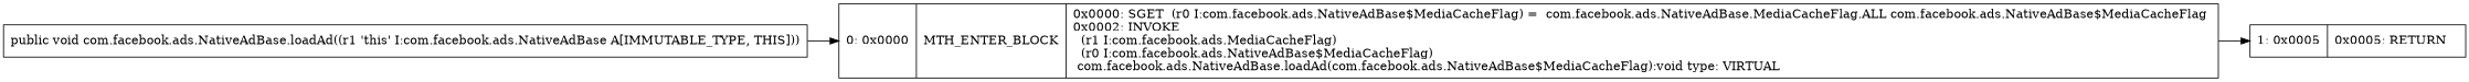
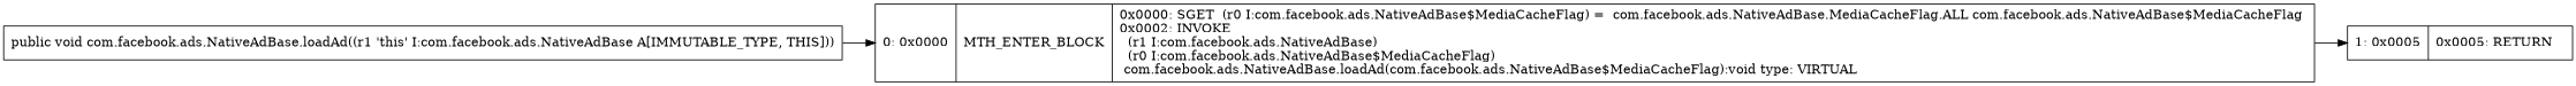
  digraph {
    rankdir=LR
    node [shape=record]
-   n1 [label="{0\:\ 0x0000|MTH_ENTER_BLOCK\l|0x0000: SGET  (r0 I:com.facebook.ads.NativeAdBase$MediaCacheFlag) =  com.facebook.ads.NativeAdBase.MediaCacheFlag.ALL com.facebook.ads.NativeAdBase$MediaCacheFlag \l0x0002: INVOKE  \l  (r1 I:com.facebook.ads.MediaCacheFlag)\l  (r0 I:com.facebook.ads.NativeAdBase$MediaCacheFlag)\l com.facebook.ads.NativeAdBase.loadAd(com.facebook.ads.NativeAdBase$MediaCacheFlag):void type: VIRTUAL \l}"]
+   n1 [label="{0\:\ 0x0000|MTH_ENTER_BLOCK\l|0x0000: SGET  (r0 I:com.facebook.ads.NativeAdBase$MediaCacheFlag) =  com.facebook.ads.NativeAdBase.MediaCacheFlag.ALL com.facebook.ads.NativeAdBase$MediaCacheFlag \l0x0002: INVOKE  \l  (r1 I:com.facebook.ads.NativeAdBase)\l  (r0 I:com.facebook.ads.NativeAdBase$MediaCacheFlag)\l com.facebook.ads.NativeAdBase.loadAd(com.facebook.ads.NativeAdBase$MediaCacheFlag):void type: VIRTUAL \l}"]
    n2 [label="{1\:\ 0x0005|0x0005: RETURN   \l}"]
    n3 [label="{public void com.facebook.ads.NativeAdBase.loadAd((r1 'this' I:com.facebook.ads.NativeAdBase A[IMMUTABLE_TYPE, THIS])) }"]
    n1 -> n2
    n3 -> n1
  }
